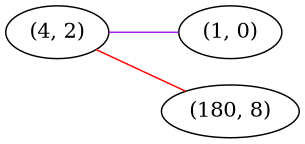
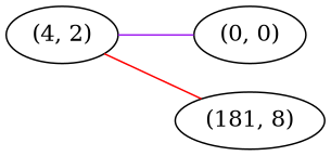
  graph {
    rankdir=LR
    "(4, 2)"
-   "(0, 0)" [label="(1, 0)"]
-   "(180, 8)"
+   "(0, 0)"
+   "(180, 8)" [label="(181, 8)"]
    "(4, 2)" -- "(0, 0)" [color=purple weight=4]
    "(4, 2)" -- "(180, 8)" [color=red weight=1]
  }
